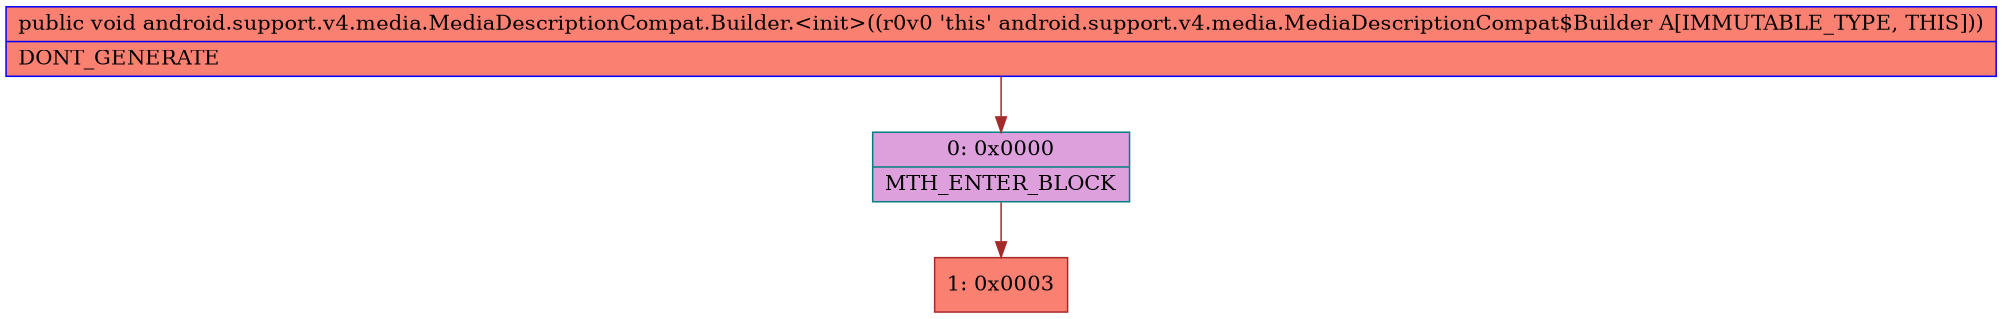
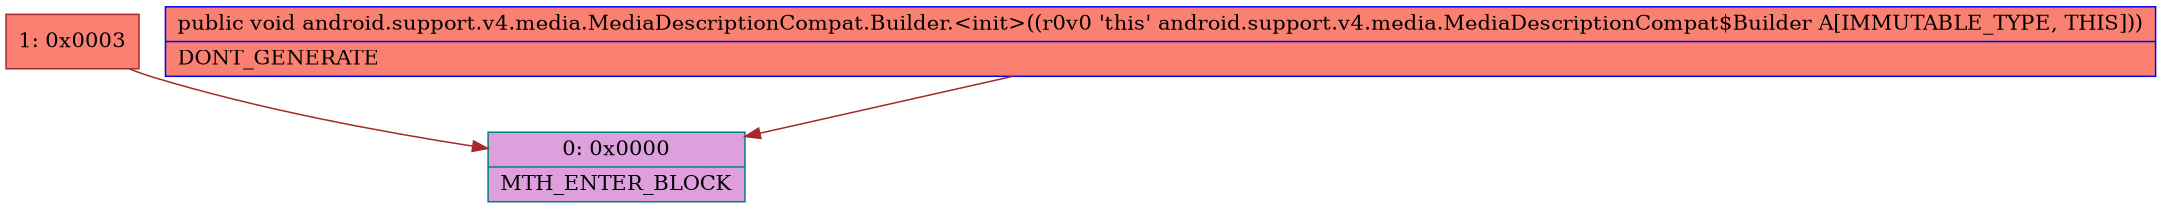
  digraph {
    node [shape=record style=filled fillcolor=salmon]
    edge [color=brown]
    n1 [color=teal label="{0\:\ 0x0000|MTH_ENTER_BLOCK\l}" fillcolor=plum]
    n2 [color=brown label="{1\:\ 0x0003}"]
    n3 [label="{public void android.support.v4.media.MediaDescriptionCompat.Builder.\<init\>((r0v0 'this' android.support.v4.media.MediaDescriptionCompat$Builder A[IMMUTABLE_TYPE, THIS]))  | DONT_GENERATE\l}" color=blue]
    subgraph cluster_1 {
      label="R(0)"
    }
-   n1 -> n2
+   n2 -> n1
    n3 -> n1
  }
